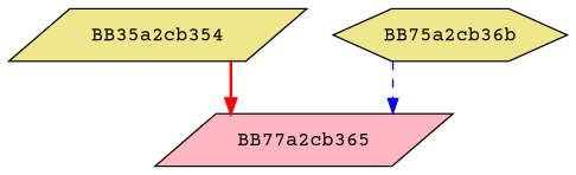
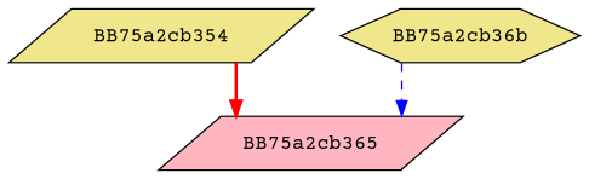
  digraph {
    fontname="Courier Prime"
    splines=ortho
    node [fillcolor=khaki fontname="Courier Prime" shape=parallelogram style=filled]
    edge [fontname="Courier Prime"]
-   BB75a2cb365 [fillcolor=lightpink label=BB77a2cb365]
-   BB75a2cb354 [label=BB35a2cb354]
+   BB75a2cb365 [fillcolor=lightpink]
+   BB75a2cb354
    BB75a2cb36b [shape=hexagon]
    BB75a2cb354 -> BB75a2cb365 [color=red style=bold]
    BB75a2cb36b -> BB75a2cb365 [color=blue style=dashed]
  }
